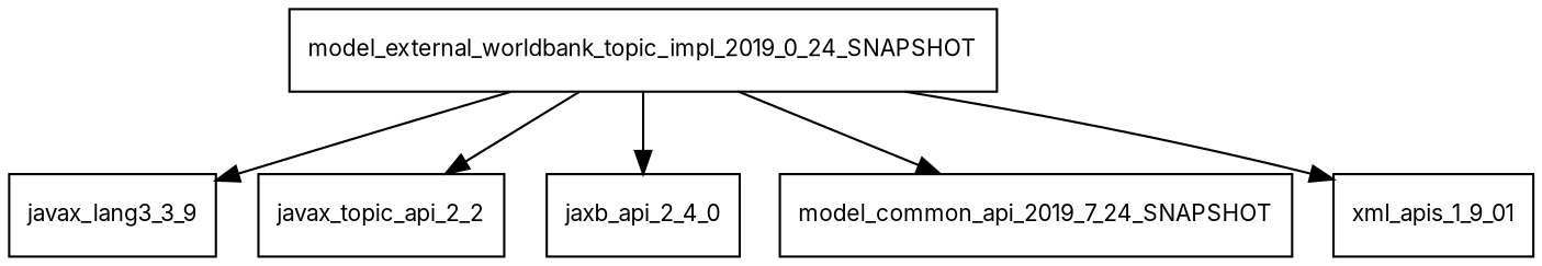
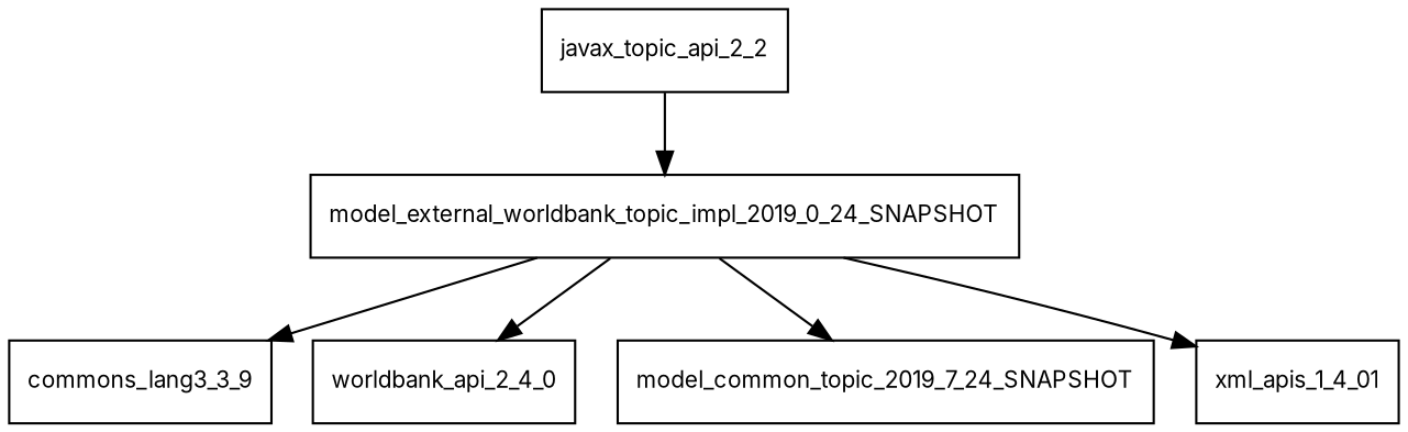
  digraph {
    fontname=Inter
    node [fontname=Inter fontsize=10.0 shape=box]
    edge [fontname=Inter]
    n1 [label=model_external_worldbank_topic_impl_2019_0_24_SNAPSHOT]
-   commons_lang3_3_9 [label=javax_lang3_3_9]
+   commons_lang3_3_9
    n3 [label=javax_topic_api_2_2]
-   jaxb_api_2_4_0
-   model_common_api_2019_7_24_SNAPSHOT
-   xml_apis_1_4_01 [label=xml_apis_1_9_01]
+   jaxb_api_2_4_0 [label=worldbank_api_2_4_0]
+   model_common_api_2019_7_24_SNAPSHOT [label=model_common_topic_2019_7_24_SNAPSHOT]
+   xml_apis_1_4_01
    n1 -> commons_lang3_3_9
-   n1 -> n3
+   n3 -> n1
    n1 -> jaxb_api_2_4_0
    n1 -> model_common_api_2019_7_24_SNAPSHOT
    n1 -> xml_apis_1_4_01
  }
